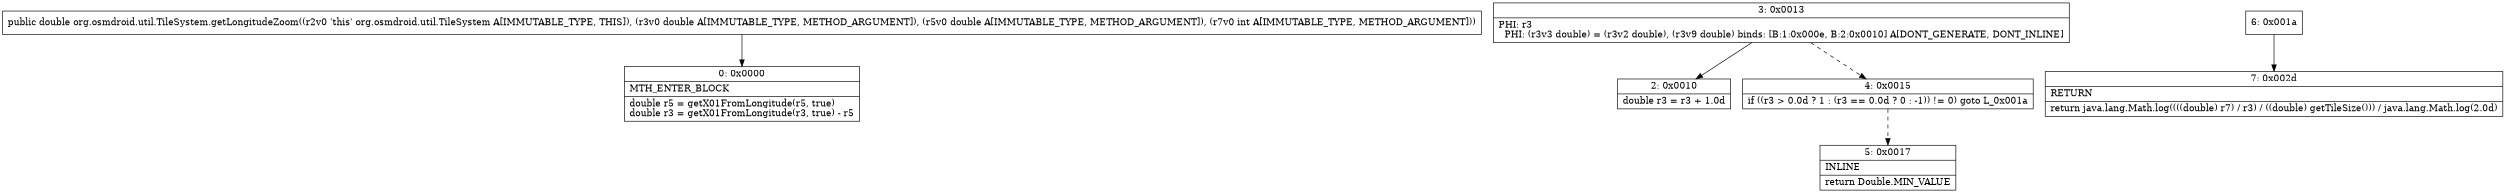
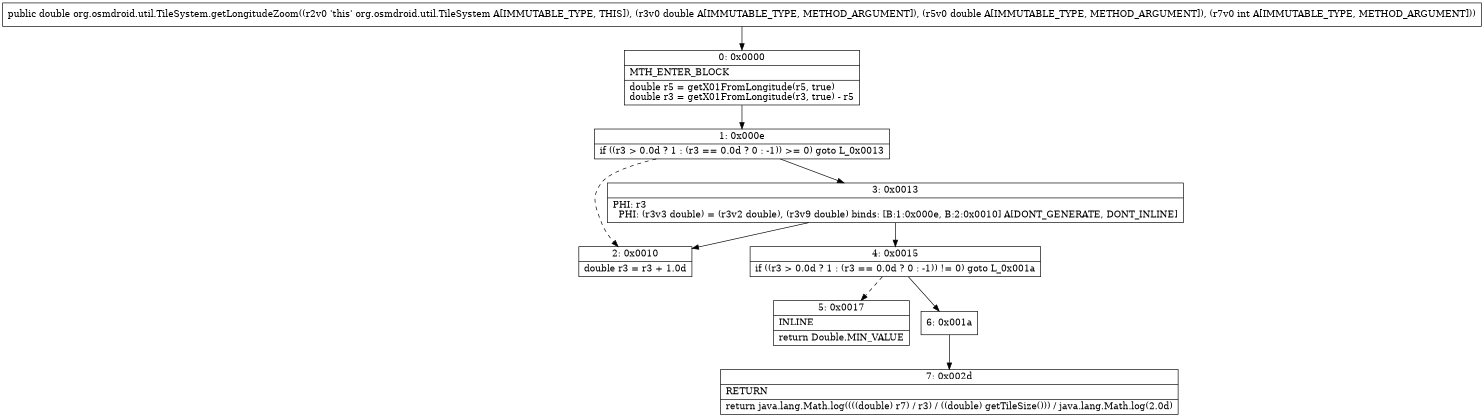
  digraph {
    node [shape=record]
    n1 [label="{0\:\ 0x0000|MTH_ENTER_BLOCK\l|double r5 = getX01FromLongitude(r5, true)\ldouble r3 = getX01FromLongitude(r3, true) \- r5\l}"]
+   n2 [label="{1\:\ 0x000e|if ((r3 \> 0.0d ? 1 : (r3 == 0.0d ? 0 : \-1)) \>= 0) goto L_0x0013\l}"]
    n3 [label="{2\:\ 0x0010|double r3 = r3 + 1.0d\l}"]
    n4 [label="{3\:\ 0x0013|PHI: r3 \l  PHI: (r3v3 double) = (r3v2 double), (r3v9 double) binds: [B:1:0x000e, B:2:0x0010] A[DONT_GENERATE, DONT_INLINE]\l}"]
    n5 [label="{4\:\ 0x0015|if ((r3 \> 0.0d ? 1 : (r3 == 0.0d ? 0 : \-1)) != 0) goto L_0x001a\l}"]
    n6 [label="{5\:\ 0x0017|INLINE\l|return Double.MIN_VALUE\l}"]
    n7 [label="{6\:\ 0x001a}"]
    n8 [label="{7\:\ 0x002d|RETURN\l|return java.lang.Math.log((((double) r7) \/ r3) \/ ((double) getTileSize())) \/ java.lang.Math.log(2.0d)\l}"]
    n9 [label="{public double org.osmdroid.util.TileSystem.getLongitudeZoom((r2v0 'this' org.osmdroid.util.TileSystem A[IMMUTABLE_TYPE, THIS]), (r3v0 double A[IMMUTABLE_TYPE, METHOD_ARGUMENT]), (r5v0 double A[IMMUTABLE_TYPE, METHOD_ARGUMENT]), (r7v0 int A[IMMUTABLE_TYPE, METHOD_ARGUMENT])) }"]
+   n1 -> n2
+   n2 -> n3 [style=dashed]
+   n2 -> n4
    n4 -> n3
-   n4 -> n5 [style=dashed]
+   n4 -> n5
    n5 -> n6 [style=dashed]
+   n5 -> n7
    n7 -> n8
    n9 -> n1
  }
